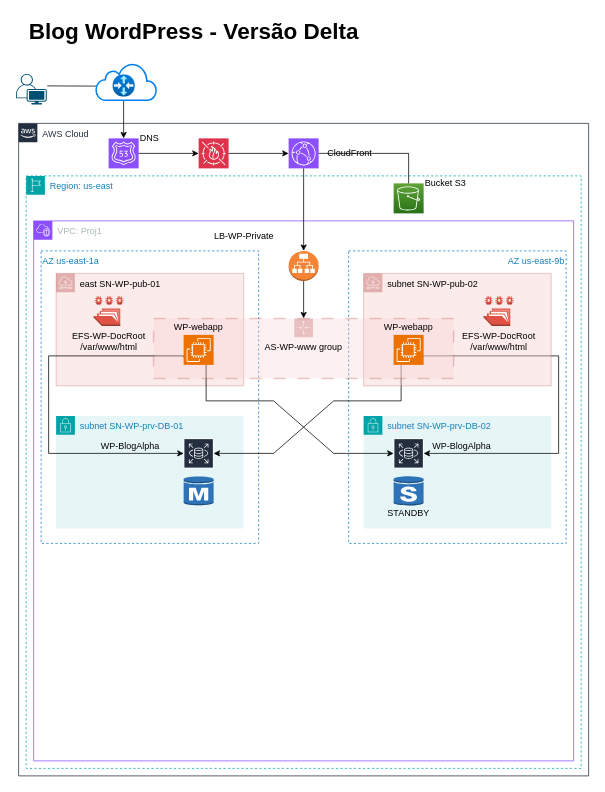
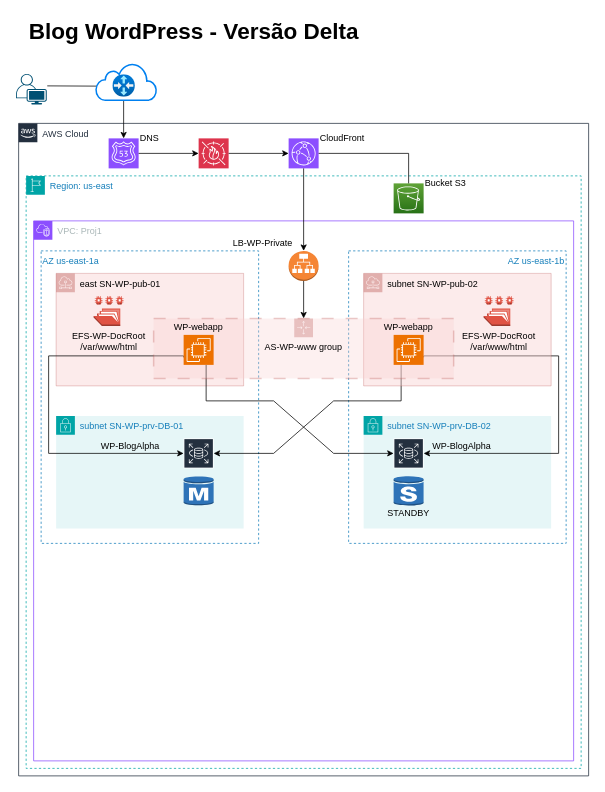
  <mxCell id="0" />
  <mxCell id="1" parent="0" />
  <mxCell id="2" value="AWS Cloud" style="points=[[0,0],[0.25,0],[0.5,0],[0.75,0],[1,0],[1,0.25],[1,0.5],[1,0.75],[1,1],[0.75,1],[0.5,1],[0.25,1],[0,1],[0,0.75],[0,0.5],[0,0.25]];outlineConnect=0;gradientColor=none;html=1;whiteSpace=wrap;fontSize=12;fontStyle=0;shape=mxgraph.aws4.group;grIcon=mxgraph.aws4.group_aws_cloud_alt;strokeColor=#232F3E;fillColor=none;verticalAlign=top;align=left;spacingLeft=30;fontColor=#232F3E;dashed=0;labelBackgroundColor=none;container=1;pointerEvents=0;collapsible=0;recursiveResize=0;" parent="1" vertex="1"><mxGeometry x="24" y="164" width="760" height="870" as="geometry" /></mxCell>
  <mxCell id="3" value="Region: us-east" style="points=[[0,0],[0.25,0],[0.5,0],[0.75,0],[1,0],[1,0.25],[1,0.5],[1,0.75],[1,1],[0.75,1],[0.5,1],[0.25,1],[0,1],[0,0.75],[0,0.5],[0,0.25]];outlineConnect=0;gradientColor=none;html=1;whiteSpace=wrap;fontSize=12;fontStyle=0;container=1;pointerEvents=0;collapsible=0;recursiveResize=0;shape=mxgraph.aws4.group;grIcon=mxgraph.aws4.group_region;strokeColor=#00A4A6;fillColor=none;verticalAlign=top;align=left;spacingLeft=30;fontColor=#147EBA;dashed=1;" parent="2" vertex="1"><mxGeometry x="10" y="70" width="740" height="790" as="geometry" /></mxCell>
  <mxCell id="4" value="VPC: Proj1" style="points=[[0,0],[0.25,0],[0.5,0],[0.75,0],[1,0],[1,0.25],[1,0.5],[1,0.75],[1,1],[0.75,1],[0.5,1],[0.25,1],[0,1],[0,0.75],[0,0.5],[0,0.25]];outlineConnect=0;gradientColor=none;html=1;whiteSpace=wrap;fontSize=12;fontStyle=0;container=1;pointerEvents=0;collapsible=0;recursiveResize=0;shape=mxgraph.aws4.group;grIcon=mxgraph.aws4.group_vpc2;strokeColor=#8C4FFF;fillColor=none;verticalAlign=top;align=left;spacingLeft=30;fontColor=#AAB7B8;dashed=0;" parent="3" vertex="1"><mxGeometry x="10" y="60" width="720" height="720" as="geometry" /></mxCell>
  <mxCell id="5" value="AZ us-east-1a" style="fillColor=none;strokeColor=#147EBA;dashed=1;verticalAlign=top;fontStyle=0;fontColor=#147EBA;whiteSpace=wrap;html=1;align=left;" parent="4" vertex="1"><mxGeometry x="10" y="40" width="290" height="390" as="geometry" /></mxCell>
- <mxCell id="6" value="AZ us-east-9b" style="fillColor=none;strokeColor=#147EBA;dashed=1;verticalAlign=top;fontStyle=0;fontColor=#147EBA;whiteSpace=wrap;html=1;align=right;" parent="4" vertex="1"><mxGeometry x="420" y="40" width="290" height="390" as="geometry" /></mxCell>
+ <mxCell id="6" value="AZ us-east-1b" style="fillColor=none;strokeColor=#147EBA;dashed=1;verticalAlign=top;fontStyle=0;fontColor=#147EBA;whiteSpace=wrap;html=1;align=right;" parent="4" vertex="1"><mxGeometry x="420" y="40" width="290" height="390" as="geometry" /></mxCell>
  <mxCell id="7" value="east SN-WP-pub-01" style="sketch=0;outlineConnect=0;html=1;whiteSpace=wrap;fontSize=12;fontStyle=0;shape=mxgraph.aws4.group;grIcon=mxgraph.aws4.group_subnet;strokeColor=#b85450;fillColor=#f8cecc;verticalAlign=top;align=left;spacingLeft=30;dashed=0;opacity=40;" parent="4" vertex="1"><mxGeometry x="30" y="70" width="250" height="150" as="geometry" /></mxCell>
  <mxCell id="8" style="edgeStyle=orthogonalEdgeStyle;rounded=0;orthogonalLoop=1;jettySize=auto;html=1;exitX=0.5;exitY=1;exitDx=0;exitDy=0;exitPerimeter=0;" parent="4" source="9" target="27" edge="1"><mxGeometry relative="1" as="geometry" /></mxCell>
  <mxCell id="9" value="" style="outlineConnect=0;dashed=0;verticalLabelPosition=bottom;verticalAlign=top;align=center;html=1;shape=mxgraph.aws3.application_load_balancer;fillColor=#F58534;gradientColor=none;" parent="4" vertex="1"><mxGeometry x="340" y="40" width="40" height="40" as="geometry" /></mxCell>
- <mxCell id="10" value="LB-WP-Private" style="text;html=1;align=left;verticalAlign=middle;whiteSpace=wrap;rounded=0;" parent="4" vertex="1"><mxGeometry x="239" y="10" width="90" height="20" as="geometry" /></mxCell>
+ <mxCell id="10" value="LB-WP-Private" style="text;html=1;align=left;verticalAlign=middle;whiteSpace=wrap;rounded=0;" parent="4" vertex="1"><mxGeometry x="264" y="20" width="90" height="20" as="geometry" /></mxCell>
  <mxCell id="11" value="EFS-WP-DocRoot&lt;div&gt;/var/www/html&lt;/div&gt;" style="outlineConnect=0;dashed=0;verticalLabelPosition=bottom;verticalAlign=top;align=center;html=1;shape=mxgraph.aws3.efs_share;fillColor=#E05243;gradientColor=none;" parent="4" vertex="1"><mxGeometry x="80" y="100" width="40" height="40" as="geometry" /></mxCell>
  <mxCell id="12" value="subnet SN-WP-prv-DB-01" style="points=[[0,0],[0.25,0],[0.5,0],[0.75,0],[1,0],[1,0.25],[1,0.5],[1,0.75],[1,1],[0.75,1],[0.5,1],[0.25,1],[0,1],[0,0.75],[0,0.5],[0,0.25]];outlineConnect=0;gradientColor=none;html=1;whiteSpace=wrap;fontSize=12;fontStyle=0;container=1;pointerEvents=0;collapsible=0;recursiveResize=0;shape=mxgraph.aws4.group;grIcon=mxgraph.aws4.group_security_group;grStroke=0;strokeColor=#00A4A6;fillColor=#E6F6F7;verticalAlign=top;align=left;spacingLeft=30;fontColor=#147EBA;dashed=0;" parent="4" vertex="1"><mxGeometry x="30" y="260" width="250" height="150" as="geometry" /></mxCell>
  <mxCell id="13" value="" style="outlineConnect=0;dashed=0;verticalLabelPosition=bottom;verticalAlign=top;align=center;html=1;shape=mxgraph.aws3.rds_db_instance;fillColor=#2E73B8;gradientColor=none;" parent="12" vertex="1"><mxGeometry x="170" y="80" width="40" height="40" as="geometry" /></mxCell>
  <mxCell id="14" value="WP-BlogAlpha" style="text;html=1;align=right;verticalAlign=middle;whiteSpace=wrap;rounded=0;" parent="12" vertex="1"><mxGeometry x="30" y="30" width="110" height="20" as="geometry" /></mxCell>
  <mxCell id="15" value="" style="sketch=0;outlineConnect=0;fontColor=#232F3E;gradientColor=none;strokeColor=#ffffff;fillColor=#232F3E;dashed=0;verticalLabelPosition=middle;verticalAlign=bottom;align=center;html=1;whiteSpace=wrap;fontSize=10;fontStyle=1;spacing=3;shape=mxgraph.aws4.productIcon;prIcon=mxgraph.aws4.rds;" parent="4" vertex="1"><mxGeometry x="200" y="290" width="40" height="40" as="geometry" /></mxCell>
  <mxCell id="16" style="edgeStyle=orthogonalEdgeStyle;rounded=0;orthogonalLoop=1;jettySize=auto;html=1;exitX=0;exitY=0.75;exitDx=0;exitDy=0;exitPerimeter=0;" parent="4" source="28" target="15" edge="1"><mxGeometry relative="1" as="geometry"><Array as="points"><mxPoint x="200" y="180" /><mxPoint x="20" y="180" /><mxPoint x="20" y="310" /></Array></mxGeometry></mxCell>
  <mxCell id="17" value="subnet SN-WP-prv-DB-02" style="points=[[0,0],[0.25,0],[0.5,0],[0.75,0],[1,0],[1,0.25],[1,0.5],[1,0.75],[1,1],[0.75,1],[0.5,1],[0.25,1],[0,1],[0,0.75],[0,0.5],[0,0.25]];outlineConnect=0;gradientColor=none;html=1;whiteSpace=wrap;fontSize=12;fontStyle=0;container=1;pointerEvents=0;collapsible=0;recursiveResize=0;shape=mxgraph.aws4.group;grIcon=mxgraph.aws4.group_security_group;grStroke=0;strokeColor=#00A4A6;fillColor=#E6F6F7;verticalAlign=top;align=left;spacingLeft=30;fontColor=#147EBA;dashed=0;" parent="4" vertex="1"><mxGeometry x="440" y="260" width="250" height="150" as="geometry" /></mxCell>
  <mxCell id="18" value="" style="sketch=0;outlineConnect=0;fontColor=#232F3E;gradientColor=none;strokeColor=#ffffff;fillColor=#232F3E;dashed=0;verticalLabelPosition=middle;verticalAlign=bottom;align=center;html=1;whiteSpace=wrap;fontSize=10;fontStyle=1;spacing=3;shape=mxgraph.aws4.productIcon;prIcon=mxgraph.aws4.rds;" parent="17" vertex="1"><mxGeometry x="40" y="30" width="40" height="40" as="geometry" /></mxCell>
  <mxCell id="19" value="STANDBY" style="text;html=1;align=center;verticalAlign=middle;whiteSpace=wrap;rounded=0;" parent="17" vertex="1"><mxGeometry x="20" y="120" width="80" height="20" as="geometry" /></mxCell>
  <mxCell id="20" value="WP-BlogAlpha" style="text;html=1;align=left;verticalAlign=middle;whiteSpace=wrap;rounded=0;" parent="17" vertex="1"><mxGeometry x="90" y="30" width="110" height="20" as="geometry" /></mxCell>
  <mxCell id="21" style="edgeStyle=orthogonalEdgeStyle;rounded=0;orthogonalLoop=1;jettySize=auto;html=1;exitX=1;exitY=0.75;exitDx=0;exitDy=0;exitPerimeter=0;" parent="4" source="29" target="18" edge="1"><mxGeometry relative="1" as="geometry"><Array as="points"><mxPoint x="520" y="180" /><mxPoint x="700" y="180" /><mxPoint x="700" y="310" /></Array></mxGeometry></mxCell>
  <mxCell id="22" value="" style="endArrow=none;html=1;rounded=0;entryX=0.75;entryY=1;entryDx=0;entryDy=0;entryPerimeter=0;startArrow=classic;startFill=1;" parent="4" source="18" target="28" edge="1"><mxGeometry width="50" height="50" relative="1" as="geometry"><mxPoint x="460" y="610" as="sourcePoint" /><mxPoint x="230" y="500" as="targetPoint" /><Array as="points"><mxPoint x="400" y="310" /><mxPoint x="320" y="240" /><mxPoint x="230" y="240" /></Array></mxGeometry></mxCell>
  <mxCell id="23" value="" style="endArrow=none;html=1;rounded=0;startArrow=classic;startFill=1;entryX=0.25;entryY=1;entryDx=0;entryDy=0;entryPerimeter=0;" parent="4" source="15" target="29" edge="1"><mxGeometry width="50" height="50" relative="1" as="geometry"><mxPoint x="460" y="610" as="sourcePoint" /><mxPoint x="510" y="560" as="targetPoint" /><Array as="points"><mxPoint x="320" y="310" /><mxPoint x="400" y="240" /><mxPoint x="490" y="240" /></Array></mxGeometry></mxCell>
  <mxCell id="24" value="subnet SN-WP-pub-02" style="sketch=0;outlineConnect=0;html=1;whiteSpace=wrap;fontSize=12;fontStyle=0;shape=mxgraph.aws4.group;grIcon=mxgraph.aws4.group_subnet;strokeColor=#b85450;fillColor=#f8cecc;verticalAlign=top;align=left;spacingLeft=30;dashed=0;opacity=40;" parent="4" vertex="1"><mxGeometry x="440" y="70" width="250" height="150" as="geometry" /></mxCell>
  <mxCell id="25" value="" style="outlineConnect=0;dashed=0;verticalLabelPosition=bottom;verticalAlign=top;align=center;html=1;shape=mxgraph.aws3.rds_db_instance_standby_multi_az;fillColor=#2E73B8;gradientColor=none;" parent="4" vertex="1"><mxGeometry x="480" y="340" width="40" height="40" as="geometry" /></mxCell>
  <mxCell id="26" value="EFS-WP-DocRoot&lt;div&gt;/var/www/html&lt;/div&gt;" style="outlineConnect=0;dashed=0;verticalLabelPosition=bottom;verticalAlign=top;align=center;html=1;shape=mxgraph.aws3.efs_share;fillColor=#E05243;gradientColor=none;" parent="4" vertex="1"><mxGeometry x="600" y="100" width="40" height="40" as="geometry" /></mxCell>
  <mxCell id="27" value="&lt;font style=&quot;color: rgb(0, 0, 0);&quot;&gt;AS-WP-www group&lt;/font&gt;" style="points=[[0,0],[0.25,0],[0.5,0],[0.75,0],[1,0],[1,0.25],[1,0.5],[1,0.75],[1,1],[0.75,1],[0.5,1],[0.25,1],[0,1],[0,0.75],[0,0.5],[0,0.25]];outlineConnect=0;html=1;whiteSpace=wrap;fontSize=12;fontStyle=0;container=0;pointerEvents=0;collapsible=0;recursiveResize=0;shape=mxgraph.aws4.groupCenter;grIcon=mxgraph.aws4.group_auto_scaling_group;grStroke=1;strokeColor=#b85450;fillColor=#f8cecc;verticalAlign=top;align=center;dashed=1;spacingTop=25;labelBorderColor=none;dashPattern=8 8;movable=1;resizable=1;rotatable=1;deletable=1;editable=1;locked=0;connectable=1;gradientColor=none;opacity=30;strokeWidth=2;perimeterSpacing=0;" parent="4" vertex="1"><mxGeometry x="160" y="130" width="400" height="80" as="geometry" /></mxCell>
  <mxCell id="28" value="" style="sketch=0;points=[[0,0,0],[0.25,0,0],[0.5,0,0],[0.75,0,0],[1,0,0],[0,1,0],[0.25,1,0],[0.5,1,0],[0.75,1,0],[1,1,0],[0,0.25,0],[0,0.5,0],[0,0.75,0],[1,0.25,0],[1,0.5,0],[1,0.75,0]];outlineConnect=0;fontColor=#232F3E;fillColor=#ED7100;strokeColor=#ffffff;dashed=0;verticalLabelPosition=bottom;verticalAlign=top;align=center;html=1;fontSize=12;fontStyle=0;aspect=fixed;shape=mxgraph.aws4.resourceIcon;resIcon=mxgraph.aws4.ec2;movable=0;resizable=0;rotatable=0;deletable=0;editable=0;locked=1;connectable=0;" parent="4" vertex="1"><mxGeometry x="200" y="152" width="40" height="40" as="geometry" /></mxCell>
  <mxCell id="29" value="" style="sketch=0;points=[[0,0,0],[0.25,0,0],[0.5,0,0],[0.75,0,0],[1,0,0],[0,1,0],[0.25,1,0],[0.5,1,0],[0.75,1,0],[1,1,0],[0,0.25,0],[0,0.5,0],[0,0.75,0],[1,0.25,0],[1,0.5,0],[1,0.75,0]];outlineConnect=0;fontColor=#232F3E;fillColor=#ED7100;strokeColor=#ffffff;dashed=0;verticalLabelPosition=bottom;verticalAlign=top;align=center;html=1;fontSize=12;fontStyle=0;aspect=fixed;shape=mxgraph.aws4.resourceIcon;resIcon=mxgraph.aws4.ec2;movable=0;resizable=0;rotatable=0;deletable=0;editable=0;locked=1;connectable=0;" parent="4" vertex="1"><mxGeometry x="480" y="152" width="40" height="40" as="geometry" /></mxCell>
  <mxCell id="30" value="WP-webapp" style="text;html=1;align=center;verticalAlign=middle;whiteSpace=wrap;rounded=0;movable=1;resizable=1;rotatable=1;deletable=1;editable=1;locked=0;connectable=1;" parent="4" vertex="1"><mxGeometry x="185" y="132" width="70" height="20" as="geometry" /></mxCell>
  <mxCell id="31" value="WP-webapp" style="text;html=1;align=center;verticalAlign=middle;whiteSpace=wrap;rounded=0;movable=1;resizable=1;rotatable=1;deletable=1;editable=1;locked=0;connectable=1;" parent="4" vertex="1"><mxGeometry x="465" y="132" width="70" height="20" as="geometry" /></mxCell>
  <mxCell id="32" style="edgeStyle=none;rounded=0;orthogonalLoop=1;jettySize=auto;html=1;exitX=0.5;exitY=0;exitDx=0;exitDy=0;" parent="3" source="4" target="4" edge="1"><mxGeometry relative="1" as="geometry" /></mxCell>
  <mxCell id="33" value="" style="outlineConnect=0;fontColor=#232F3E;gradientColor=#60A337;gradientDirection=north;fillColor=#277116;strokeColor=#ffffff;dashed=0;verticalLabelPosition=bottom;verticalAlign=top;align=center;html=1;fontSize=12;fontStyle=0;aspect=fixed;shape=mxgraph.aws4.resourceIcon;resIcon=mxgraph.aws4.s3;labelBackgroundColor=none;" parent="3" vertex="1"><mxGeometry x="490" y="10" width="40" height="40" as="geometry" /></mxCell>
  <mxCell id="34" value="Bucket S3" style="text;html=1;align=left;verticalAlign=middle;whiteSpace=wrap;rounded=0;" parent="3" vertex="1"><mxGeometry x="530" width="110" height="20" as="geometry" /></mxCell>
  <mxCell id="35" value="" style="sketch=0;points=[[0,0,0],[0.25,0,0],[0.5,0,0],[0.75,0,0],[1,0,0],[0,1,0],[0.25,1,0],[0.5,1,0],[0.75,1,0],[1,1,0],[0,0.25,0],[0,0.5,0],[0,0.75,0],[1,0.25,0],[1,0.5,0],[1,0.75,0]];outlineConnect=0;fontColor=#232F3E;fillColor=#8C4FFF;strokeColor=#ffffff;dashed=0;verticalLabelPosition=bottom;verticalAlign=top;align=center;html=1;fontSize=12;fontStyle=0;aspect=fixed;shape=mxgraph.aws4.resourceIcon;resIcon=mxgraph.aws4.route_53;" parent="2" vertex="1"><mxGeometry x="120" y="20" width="40" height="40" as="geometry" /></mxCell>
  <mxCell id="36" value="" style="sketch=0;points=[[0,0,0],[0.25,0,0],[0.5,0,0],[0.75,0,0],[1,0,0],[0,1,0],[0.25,1,0],[0.5,1,0],[0.75,1,0],[1,1,0],[0,0.25,0],[0,0.5,0],[0,0.75,0],[1,0.25,0],[1,0.5,0],[1,0.75,0]];outlineConnect=0;fontColor=#232F3E;fillColor=#8C4FFF;strokeColor=#ffffff;dashed=0;verticalLabelPosition=bottom;verticalAlign=top;align=center;html=1;fontSize=12;fontStyle=0;aspect=fixed;shape=mxgraph.aws4.resourceIcon;resIcon=mxgraph.aws4.cloudfront;" parent="2" vertex="1"><mxGeometry x="360" y="20" width="40" height="40" as="geometry" /></mxCell>
  <mxCell id="37" value="" style="endArrow=none;html=1;rounded=0;exitX=1;exitY=0.5;exitDx=0;exitDy=0;exitPerimeter=0;" parent="2" source="36" target="33" edge="1"><mxGeometry width="50" height="50" relative="1" as="geometry"><mxPoint x="350" y="180" as="sourcePoint" /><mxPoint x="400" y="130" as="targetPoint" /><Array as="points"><mxPoint x="520" y="40" /></Array></mxGeometry></mxCell>
  <mxCell id="38" value="" style="endArrow=classic;html=1;rounded=0;exitX=0.5;exitY=1;exitDx=0;exitDy=0;exitPerimeter=0;entryX=0.5;entryY=0;entryDx=0;entryDy=0;entryPerimeter=0;" parent="2" source="36" target="9" edge="1"><mxGeometry width="50" height="50" relative="1" as="geometry"><mxPoint x="350" y="270" as="sourcePoint" /><mxPoint x="260" y="270" as="targetPoint" /><Array as="points" /></mxGeometry></mxCell>
- <mxCell id="39" value="CloudFront" style="text;html=1;align=left;verticalAlign=middle;whiteSpace=wrap;rounded=0;" parent="2" vertex="1"><mxGeometry x="410" y="30" width="110" height="20" as="geometry" /></mxCell>
+ <mxCell id="39" value="CloudFront" style="text;html=1;align=left;verticalAlign=middle;whiteSpace=wrap;rounded=0;" parent="2" vertex="1"><mxGeometry x="400" y="10" width="110" height="20" as="geometry" /></mxCell>
  <mxCell id="40" value="DNS" style="text;html=1;align=left;verticalAlign=middle;whiteSpace=wrap;rounded=0;" parent="2" vertex="1"><mxGeometry x="160" y="10" width="60" height="20" as="geometry" /></mxCell>
  <mxCell id="41" value="" style="sketch=0;points=[[0,0,0],[0.25,0,0],[0.5,0,0],[0.75,0,0],[1,0,0],[0,1,0],[0.25,1,0],[0.5,1,0],[0.75,1,0],[1,1,0],[0,0.25,0],[0,0.5,0],[0,0.75,0],[1,0.25,0],[1,0.5,0],[1,0.75,0]];outlineConnect=0;fontColor=#232F3E;fillColor=#DD344C;strokeColor=#ffffff;dashed=0;verticalLabelPosition=bottom;verticalAlign=top;align=center;html=1;fontSize=12;fontStyle=0;aspect=fixed;shape=mxgraph.aws4.resourceIcon;resIcon=mxgraph.aws4.waf;" parent="2" vertex="1"><mxGeometry x="240" y="20" width="40" height="40" as="geometry" /></mxCell>
  <mxCell id="42" style="edgeStyle=orthogonalEdgeStyle;rounded=0;orthogonalLoop=1;jettySize=auto;html=1;exitX=1;exitY=0.5;exitDx=0;exitDy=0;exitPerimeter=0;entryX=0;entryY=0.5;entryDx=0;entryDy=0;entryPerimeter=0;" parent="2" source="35" target="41" edge="1"><mxGeometry relative="1" as="geometry" /></mxCell>
  <mxCell id="43" style="edgeStyle=orthogonalEdgeStyle;rounded=0;orthogonalLoop=1;jettySize=auto;html=1;exitX=1;exitY=0.5;exitDx=0;exitDy=0;exitPerimeter=0;entryX=0;entryY=0.5;entryDx=0;entryDy=0;entryPerimeter=0;" parent="2" source="41" target="36" edge="1"><mxGeometry relative="1" as="geometry" /></mxCell>
  <mxCell id="44" value="Blog WordPress - Versão Delta" style="text;html=1;resizable=0;points=[];autosize=1;align=left;verticalAlign=top;spacingTop=-4;fontSize=30;fontStyle=1;labelBackgroundColor=none;" parent="1" vertex="1"><mxGeometry x="35.5" y="20.5" width="440" height="40" as="geometry" /></mxCell>
  <mxCell id="45" style="edgeStyle=orthogonalEdgeStyle;rounded=0;orthogonalLoop=1;jettySize=auto;html=1;entryX=0.5;entryY=0;entryDx=0;entryDy=0;entryPerimeter=0;" parent="1" target="35" edge="1"><mxGeometry relative="1" as="geometry"><mxPoint x="62.182" y="114" as="sourcePoint" /></mxGeometry></mxCell>
  <mxCell id="46" value="" style="html=1;verticalLabelPosition=bottom;align=center;labelBackgroundColor=#ffffff;verticalAlign=top;strokeWidth=2;strokeColor=#0080F0;shadow=0;dashed=0;shape=mxgraph.ios7.icons.cloud;" parent="1" vertex="1"><mxGeometry x="127" y="84" width="81" height="49" as="geometry" /></mxCell>
  <mxCell id="47" value="" style="image;aspect=fixed;html=1;points=[];align=center;fontSize=12;image=img/lib/azure2/networking/Virtual_Router.svg;" parent="1" vertex="1"><mxGeometry x="149.5" y="99" width="30" height="30" as="geometry" /></mxCell>
  <mxCell id="48" value="" style="points=[[0.35,0,0],[0.98,0.51,0],[1,0.71,0],[0.67,1,0],[0,0.795,0],[0,0.65,0]];verticalLabelPosition=bottom;sketch=0;html=1;verticalAlign=top;aspect=fixed;align=center;pointerEvents=1;shape=mxgraph.cisco19.user;fillColor=#005073;strokeColor=none;" parent="1" vertex="1"><mxGeometry x="20.5" y="98" width="41" height="41" as="geometry" /></mxCell>
